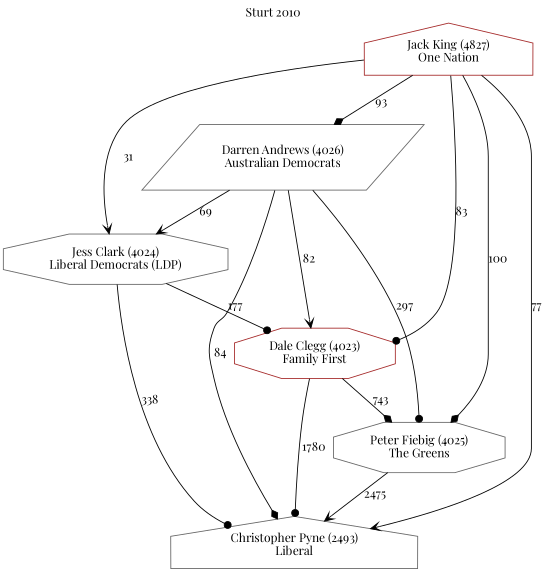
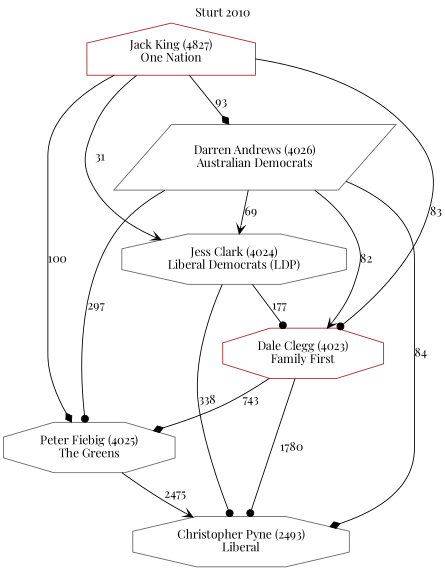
  digraph {
    fontname="Playfair Display"
    label="Sturt 2010"
    labelloc=t
    mclimit=2
    node [color=gray40 fontname="Playfair Display" shape=octagon]
    edge [arrowhead=vee fontname="Playfair Display"]
-   n1 [label="Christopher Pyne (2493)\nLiberal" shape=house]
+   n1 [label="Christopher Pyne (2493)\nLiberal"]
    n2 [label="Peter Fiebig (4025)\nThe Greens"]
    n3 [color=brown label="Dale Clegg (4023)\nFamily First"]
    n4 [label="Jess Clark (4024)\nLiberal Democrats (LDP)"]
    n5 [label="Darren Andrews (4026)\nAustralian Democrats" shape=parallelogram]
    n6 [color=brown label="Jack King (4827)\nOne Nation" shape=house]
    n2 -> n1 [label=2475]
    n3 -> n1 [arrowhead=dot label=1780]
    n3 -> n2 [arrowhead=diamond label=743]
    n4 -> n1 [arrowhead=dot label=338]
    n4 -> n3 [arrowhead=dot label=177]
    n5 -> n1 [arrowhead=diamond label=84]
    n5 -> n2 [arrowhead=dot label=297]
    n5 -> n3 [label=82]
    n5 -> n4 [label=69]
-   n6 -> n1 [label=77]
    n6 -> n2 [arrowhead=diamond label=100]
    n6 -> n3 [arrowhead=dot label=83]
    n6 -> n4 [label=31]
    n6 -> n5 [arrowhead=diamond label=93]
  }
